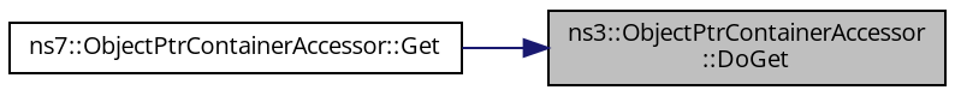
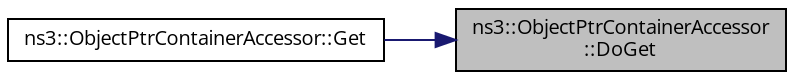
  digraph {
    rankdir=RL
    fontname="Open Sans"
    node [color=black fontname="Open Sans" fontsize=10 shape=record style=filled]
    n1 [fillcolor=grey75 fontcolor=black height=0.2 label="ns3::ObjectPtrContainerAccessor\l::DoGet" width=0.4]
-   n2 [fillcolor=white height=0.2 label="ns7::ObjectPtrContainerAccessor::Get" width=0.4]
+   n2 [fillcolor=white height=0.2 label="ns3::ObjectPtrContainerAccessor::Get" width=0.4]
    n1 -> n2 [color=midnightblue dir=back fontname="Open Sans" fontsize=10 labelfontname=Helvetica labelfontsize=10 style=solid]
  }
